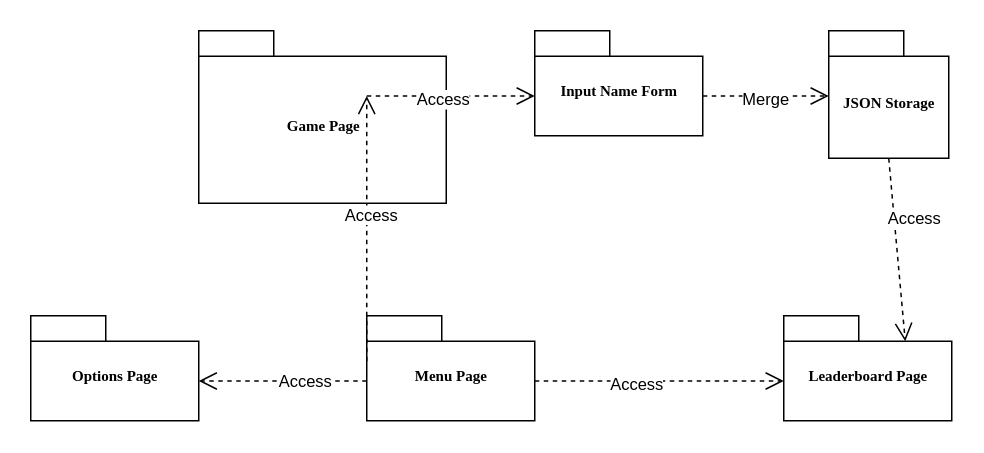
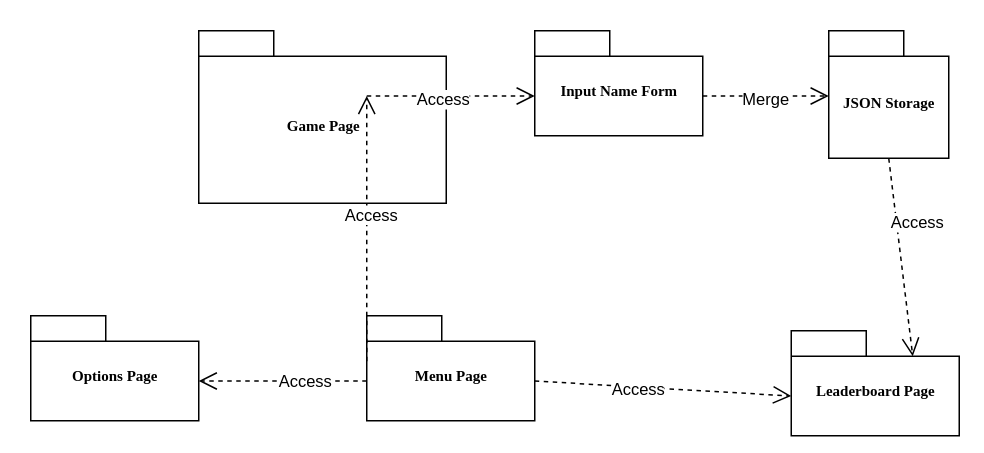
  <mxCell id="0" />
  <mxCell id="1" parent="0" />
  <mxCell id="2" value="Menu Page" style="shape=folder;fontStyle=1;spacingTop=10;tabWidth=50;tabHeight=17;tabPosition=left;html=1;rounded=0;shadow=0;comic=0;labelBackgroundColor=none;strokeColor=#000000;strokeWidth=1;fillColor=#ffffff;fontFamily=Verdana;fontSize=10;fontColor=#000000;align=center;" parent="1" vertex="1"><mxGeometry x="244" y="210" width="112" height="70" as="geometry" /></mxCell>
  <mxCell id="3" value="Game Page" style="shape=folder;fontStyle=1;spacingTop=10;tabWidth=50;tabHeight=17;tabPosition=left;html=1;rounded=0;shadow=0;comic=0;labelBackgroundColor=none;strokeColor=#000000;strokeWidth=1;fillColor=#ffffff;fontFamily=Verdana;fontSize=10;fontColor=#000000;align=center;" parent="1" vertex="1"><mxGeometry x="132" y="20" width="165" height="115" as="geometry" /></mxCell>
  <mxCell id="4" style="edgeStyle=none;rounded=0;html=1;entryX=0;entryY=0;entryPerimeter=0;dashed=1;labelBackgroundColor=none;startFill=0;endArrow=open;endFill=0;endSize=10;fontFamily=Verdana;fontSize=10;entryDx=112;entryDy=43.5;exitX=0;exitY=0;exitDx=0;exitDy=30.25;exitPerimeter=0;" parent="1" source="2" target="3" edge="1"><mxGeometry relative="1" as="geometry"><mxPoint x="463.275" y="148.5" as="sourcePoint" /><mxPoint x="447.85" y="218.98" as="targetPoint" /></mxGeometry></mxCell>
  <mxCell id="5" value="Access" style="edgeLabel;html=1;align=center;verticalAlign=middle;resizable=0;points=[];" vertex="1" connectable="0" parent="4"><mxGeometry x="0.11" y="-2" relative="1" as="geometry"><mxPoint as="offset" /></mxGeometry></mxCell>
  <mxCell id="6" value="Input Name Form" style="shape=folder;fontStyle=1;spacingTop=10;tabWidth=50;tabHeight=17;tabPosition=left;html=1;rounded=0;shadow=0;comic=0;labelBackgroundColor=none;strokeColor=#000000;strokeWidth=1;fillColor=#ffffff;fontFamily=Verdana;fontSize=10;fontColor=#000000;align=center;" vertex="1" parent="1"><mxGeometry x="356" y="20" width="112" height="70" as="geometry" /></mxCell>
- <mxCell id="7" value="Leaderboard Page" style="shape=folder;fontStyle=1;spacingTop=10;tabWidth=50;tabHeight=17;tabPosition=left;html=1;rounded=0;shadow=0;comic=0;labelBackgroundColor=none;strokeColor=#000000;strokeWidth=1;fillColor=#ffffff;fontFamily=Verdana;fontSize=10;fontColor=#000000;align=center;" vertex="1" parent="1"><mxGeometry x="522" y="210" width="112" height="70" as="geometry" /></mxCell>
+ <mxCell id="7" value="Leaderboard Page" style="shape=folder;fontStyle=1;spacingTop=10;tabWidth=50;tabHeight=17;tabPosition=left;html=1;rounded=0;shadow=0;comic=0;labelBackgroundColor=none;strokeColor=#000000;strokeWidth=1;fillColor=#ffffff;fontFamily=Verdana;fontSize=10;fontColor=#000000;align=center;" vertex="1" parent="1"><mxGeometry x="527" y="220" width="112" height="70" as="geometry" /></mxCell>
  <mxCell id="8" value="Options Page" style="shape=folder;fontStyle=1;spacingTop=10;tabWidth=50;tabHeight=17;tabPosition=left;html=1;rounded=0;shadow=0;comic=0;labelBackgroundColor=none;strokeColor=#000000;strokeWidth=1;fillColor=#ffffff;fontFamily=Verdana;fontSize=10;fontColor=#000000;align=center;" vertex="1" parent="1"><mxGeometry x="20" y="210" width="112" height="70" as="geometry" /></mxCell>
  <mxCell id="9" style="edgeStyle=none;rounded=0;html=1;entryX=0;entryY=0;entryPerimeter=0;dashed=1;labelBackgroundColor=none;startFill=0;endArrow=open;endFill=0;endSize=10;fontFamily=Verdana;fontSize=10;entryDx=0;entryDy=43.5;exitX=0;exitY=0;exitDx=112;exitDy=43.5;exitPerimeter=0;" edge="1" parent="1" source="3" target="6"><mxGeometry relative="1" as="geometry"><mxPoint x="322" y="260" as="sourcePoint" /><mxPoint x="254" y="74" as="targetPoint" /></mxGeometry></mxCell>
  <mxCell id="10" value="Access" style="edgeLabel;html=1;align=center;verticalAlign=middle;resizable=0;points=[];" vertex="1" connectable="0" parent="9"><mxGeometry x="-0.362" y="-1" relative="1" as="geometry"><mxPoint x="14" y="1" as="offset" /></mxGeometry></mxCell>
  <mxCell id="11" value="JSON Storage" style="shape=folder;fontStyle=1;spacingTop=10;tabWidth=50;tabHeight=17;tabPosition=left;html=1;rounded=0;shadow=0;comic=0;labelBackgroundColor=none;strokeColor=#000000;strokeWidth=1;fillColor=#ffffff;fontFamily=Verdana;fontSize=10;fontColor=#000000;align=center;" vertex="1" parent="1"><mxGeometry x="552" y="20" width="80" height="85" as="geometry" /></mxCell>
  <mxCell id="12" style="edgeStyle=none;rounded=0;html=1;entryX=0;entryY=0;entryPerimeter=0;dashed=1;labelBackgroundColor=none;startFill=0;endArrow=open;endFill=0;endSize=10;fontFamily=Verdana;fontSize=10;entryDx=0;entryDy=43.5;exitX=0;exitY=0;exitDx=112;exitDy=43.5;exitPerimeter=0;" edge="1" parent="1" source="6" target="11"><mxGeometry relative="1" as="geometry"><mxPoint x="502" y="150" as="sourcePoint" /><mxPoint x="640" y="150" as="targetPoint" /></mxGeometry></mxCell>
  <mxCell id="13" value="Merge" style="edgeLabel;html=1;align=center;verticalAlign=middle;resizable=0;points=[];" vertex="1" connectable="0" parent="12"><mxGeometry x="-0.362" y="-1" relative="1" as="geometry"><mxPoint x="14" y="1" as="offset" /></mxGeometry></mxCell>
  <mxCell id="14" style="edgeStyle=none;rounded=0;html=1;entryX=0;entryY=0;entryPerimeter=0;dashed=1;labelBackgroundColor=none;startFill=0;endArrow=open;endFill=0;endSize=10;fontFamily=Verdana;fontSize=10;entryDx=81;entryDy=17;exitX=0.5;exitY=1;exitDx=0;exitDy=0;exitPerimeter=0;" edge="1" parent="1" source="11" target="7"><mxGeometry relative="1" as="geometry"><mxPoint x="632" y="110" as="sourcePoint" /><mxPoint x="770" y="110" as="targetPoint" /></mxGeometry></mxCell>
  <mxCell id="15" value="Access" style="edgeLabel;html=1;align=center;verticalAlign=middle;resizable=0;points=[];" vertex="1" connectable="0" parent="14"><mxGeometry x="-0.362" y="-1" relative="1" as="geometry"><mxPoint x="14" y="1" as="offset" /></mxGeometry></mxCell>
  <mxCell id="16" style="edgeStyle=none;rounded=0;html=1;entryX=0;entryY=0;entryPerimeter=0;dashed=1;labelBackgroundColor=none;startFill=0;endArrow=open;endFill=0;endSize=10;fontFamily=Verdana;fontSize=10;entryDx=0;entryDy=43.5;exitX=0;exitY=0;exitDx=112;exitDy=43.5;exitPerimeter=0;" edge="1" parent="1" source="2" target="7"><mxGeometry relative="1" as="geometry"><mxPoint x="618" y="100" as="sourcePoint" /><mxPoint x="612" y="237" as="targetPoint" /></mxGeometry></mxCell>
  <mxCell id="17" value="Access" style="edgeLabel;html=1;align=center;verticalAlign=middle;resizable=0;points=[];" vertex="1" connectable="0" parent="16"><mxGeometry x="-0.362" y="-1" relative="1" as="geometry"><mxPoint x="14" y="1" as="offset" /></mxGeometry></mxCell>
  <mxCell id="18" style="edgeStyle=none;rounded=0;html=1;entryX=0;entryY=0;entryPerimeter=0;dashed=1;labelBackgroundColor=none;startFill=0;endArrow=open;endFill=0;endSize=10;fontFamily=Verdana;fontSize=10;entryDx=112;entryDy=43.5;exitX=0;exitY=0;exitDx=0;exitDy=43.5;exitPerimeter=0;" edge="1" parent="1" source="2" target="8"><mxGeometry relative="1" as="geometry"><mxPoint x="366" y="264" as="sourcePoint" /><mxPoint x="562" y="264" as="targetPoint" /></mxGeometry></mxCell>
  <mxCell id="19" value="Access" style="edgeLabel;html=1;align=center;verticalAlign=middle;resizable=0;points=[];" vertex="1" connectable="0" parent="18"><mxGeometry x="-0.362" y="-1" relative="1" as="geometry"><mxPoint x="-6" y="1" as="offset" /></mxGeometry></mxCell>
  <mxCell id="20" style="edgeStyle=orthogonalEdgeStyle;rounded=0;orthogonalLoop=1;jettySize=auto;html=1;exitX=0.5;exitY=1;exitDx=0;exitDy=0;exitPerimeter=0;" edge="1" parent="1" source="7" target="7"><mxGeometry relative="1" as="geometry" /></mxCell>
